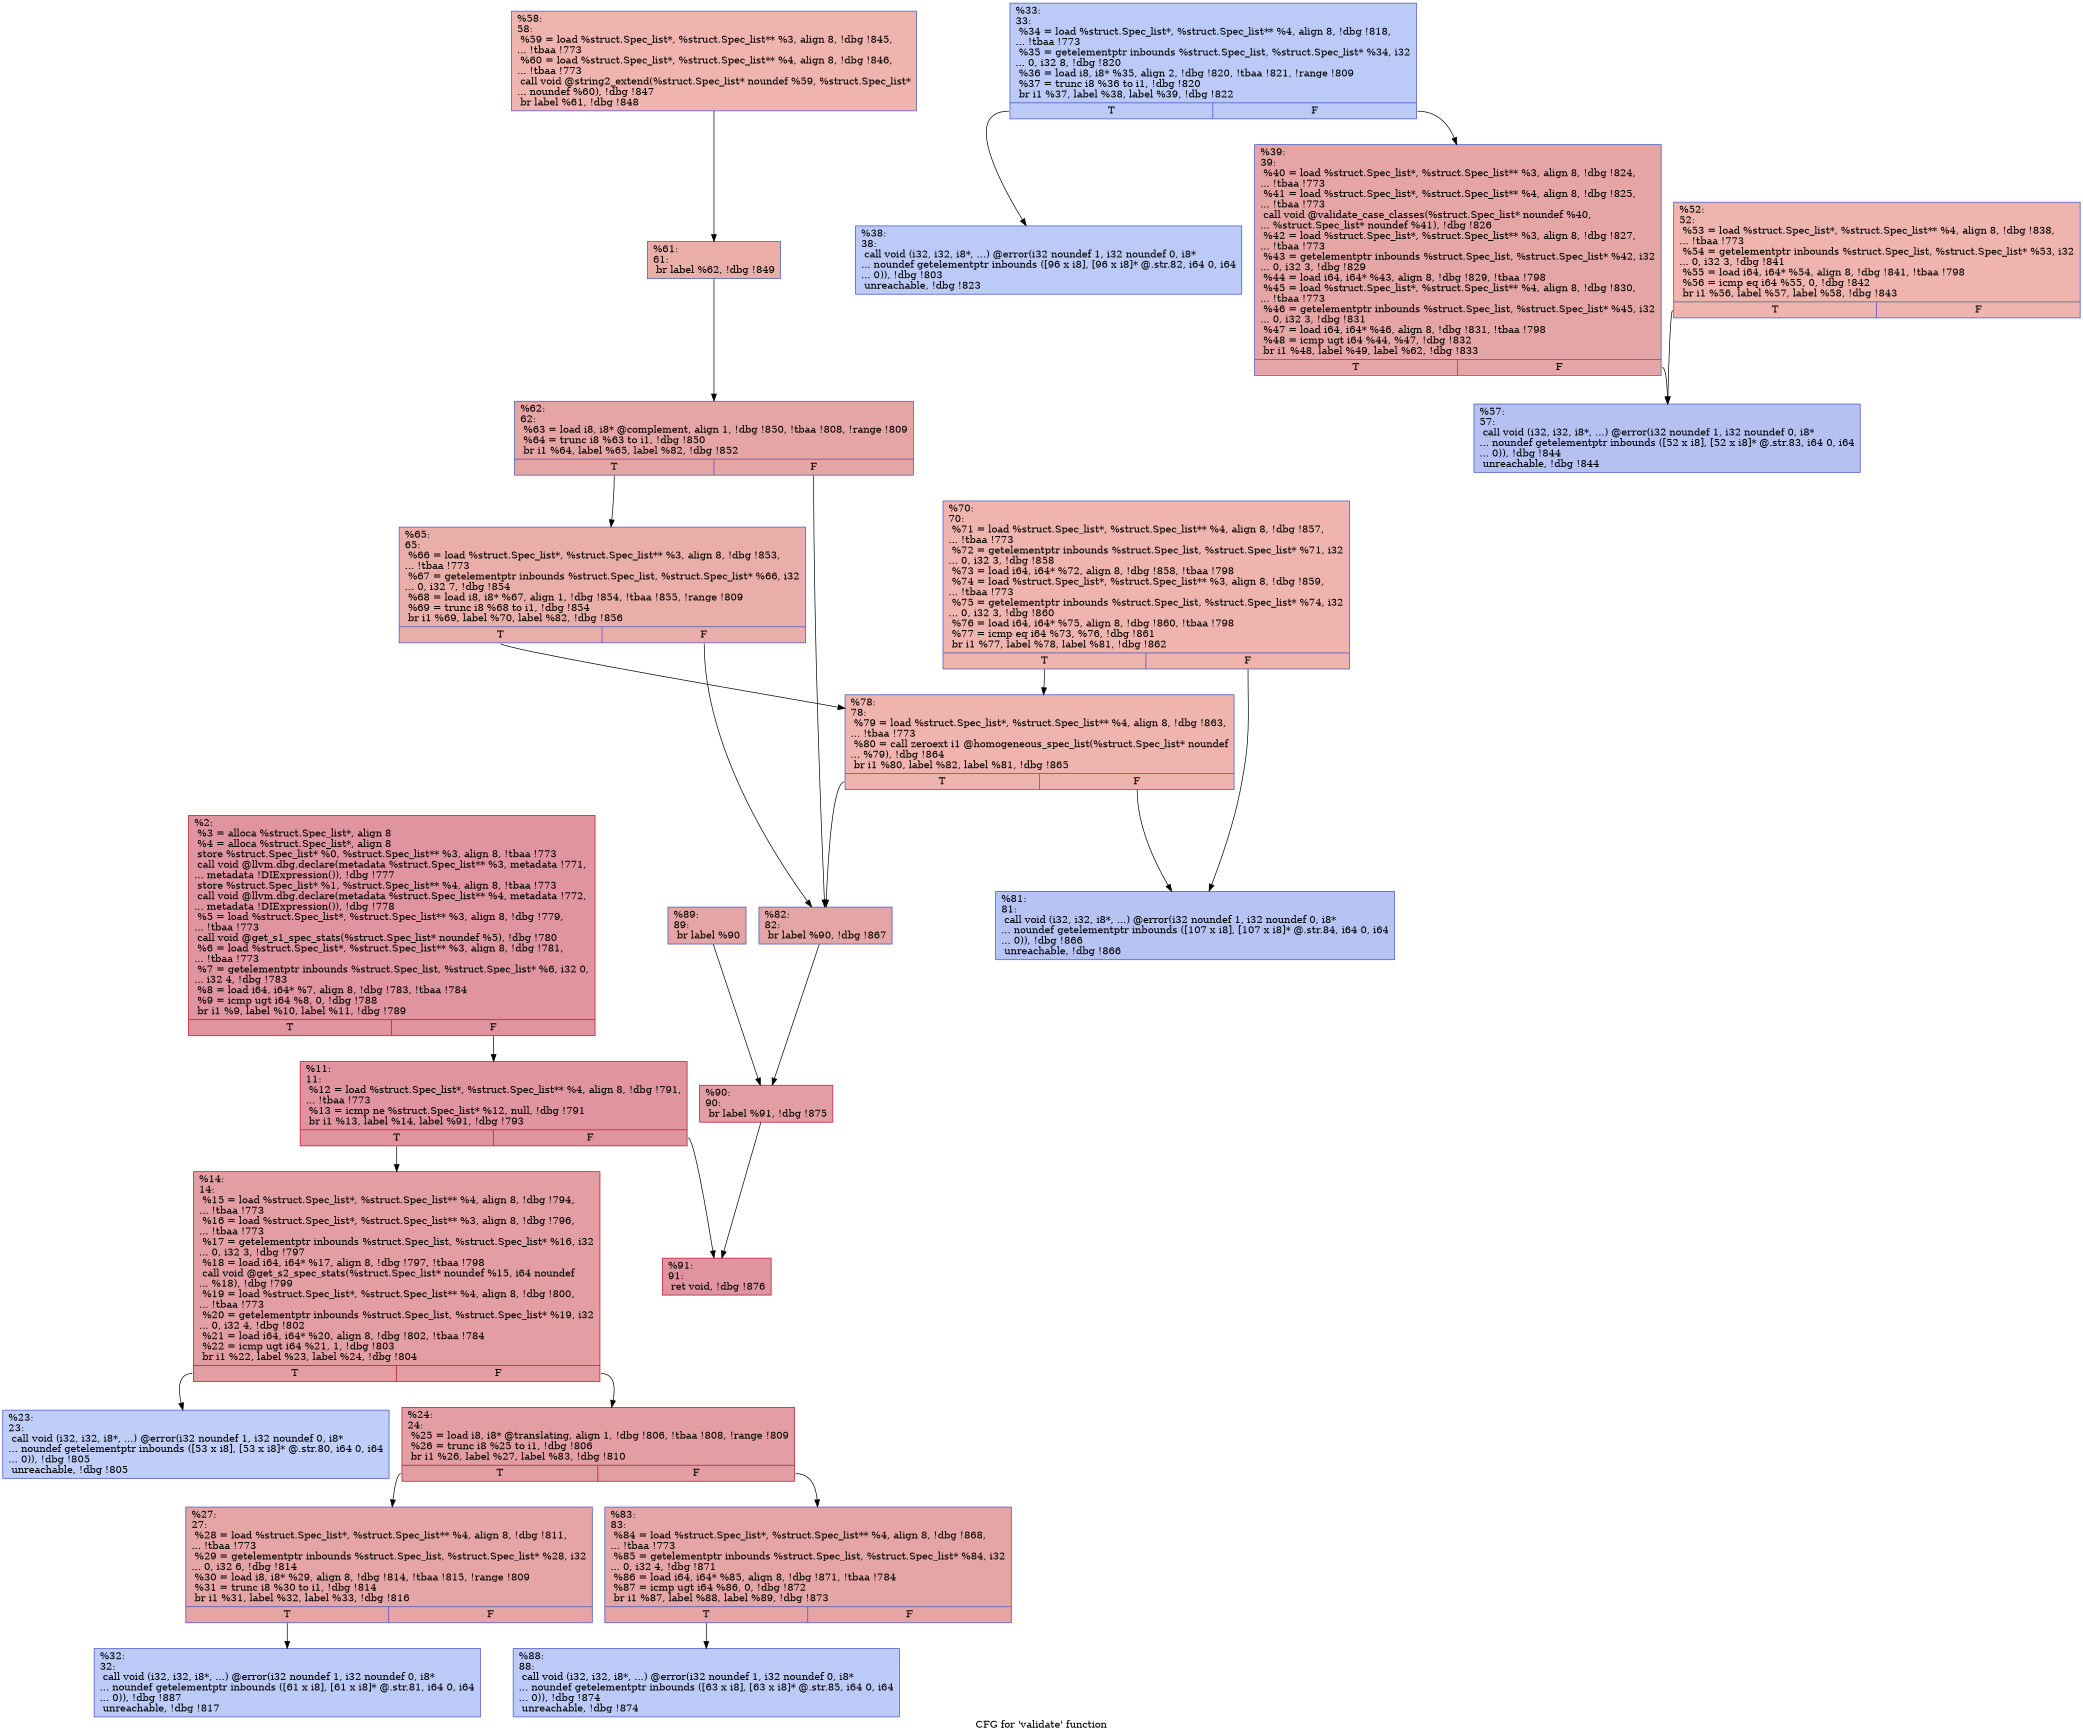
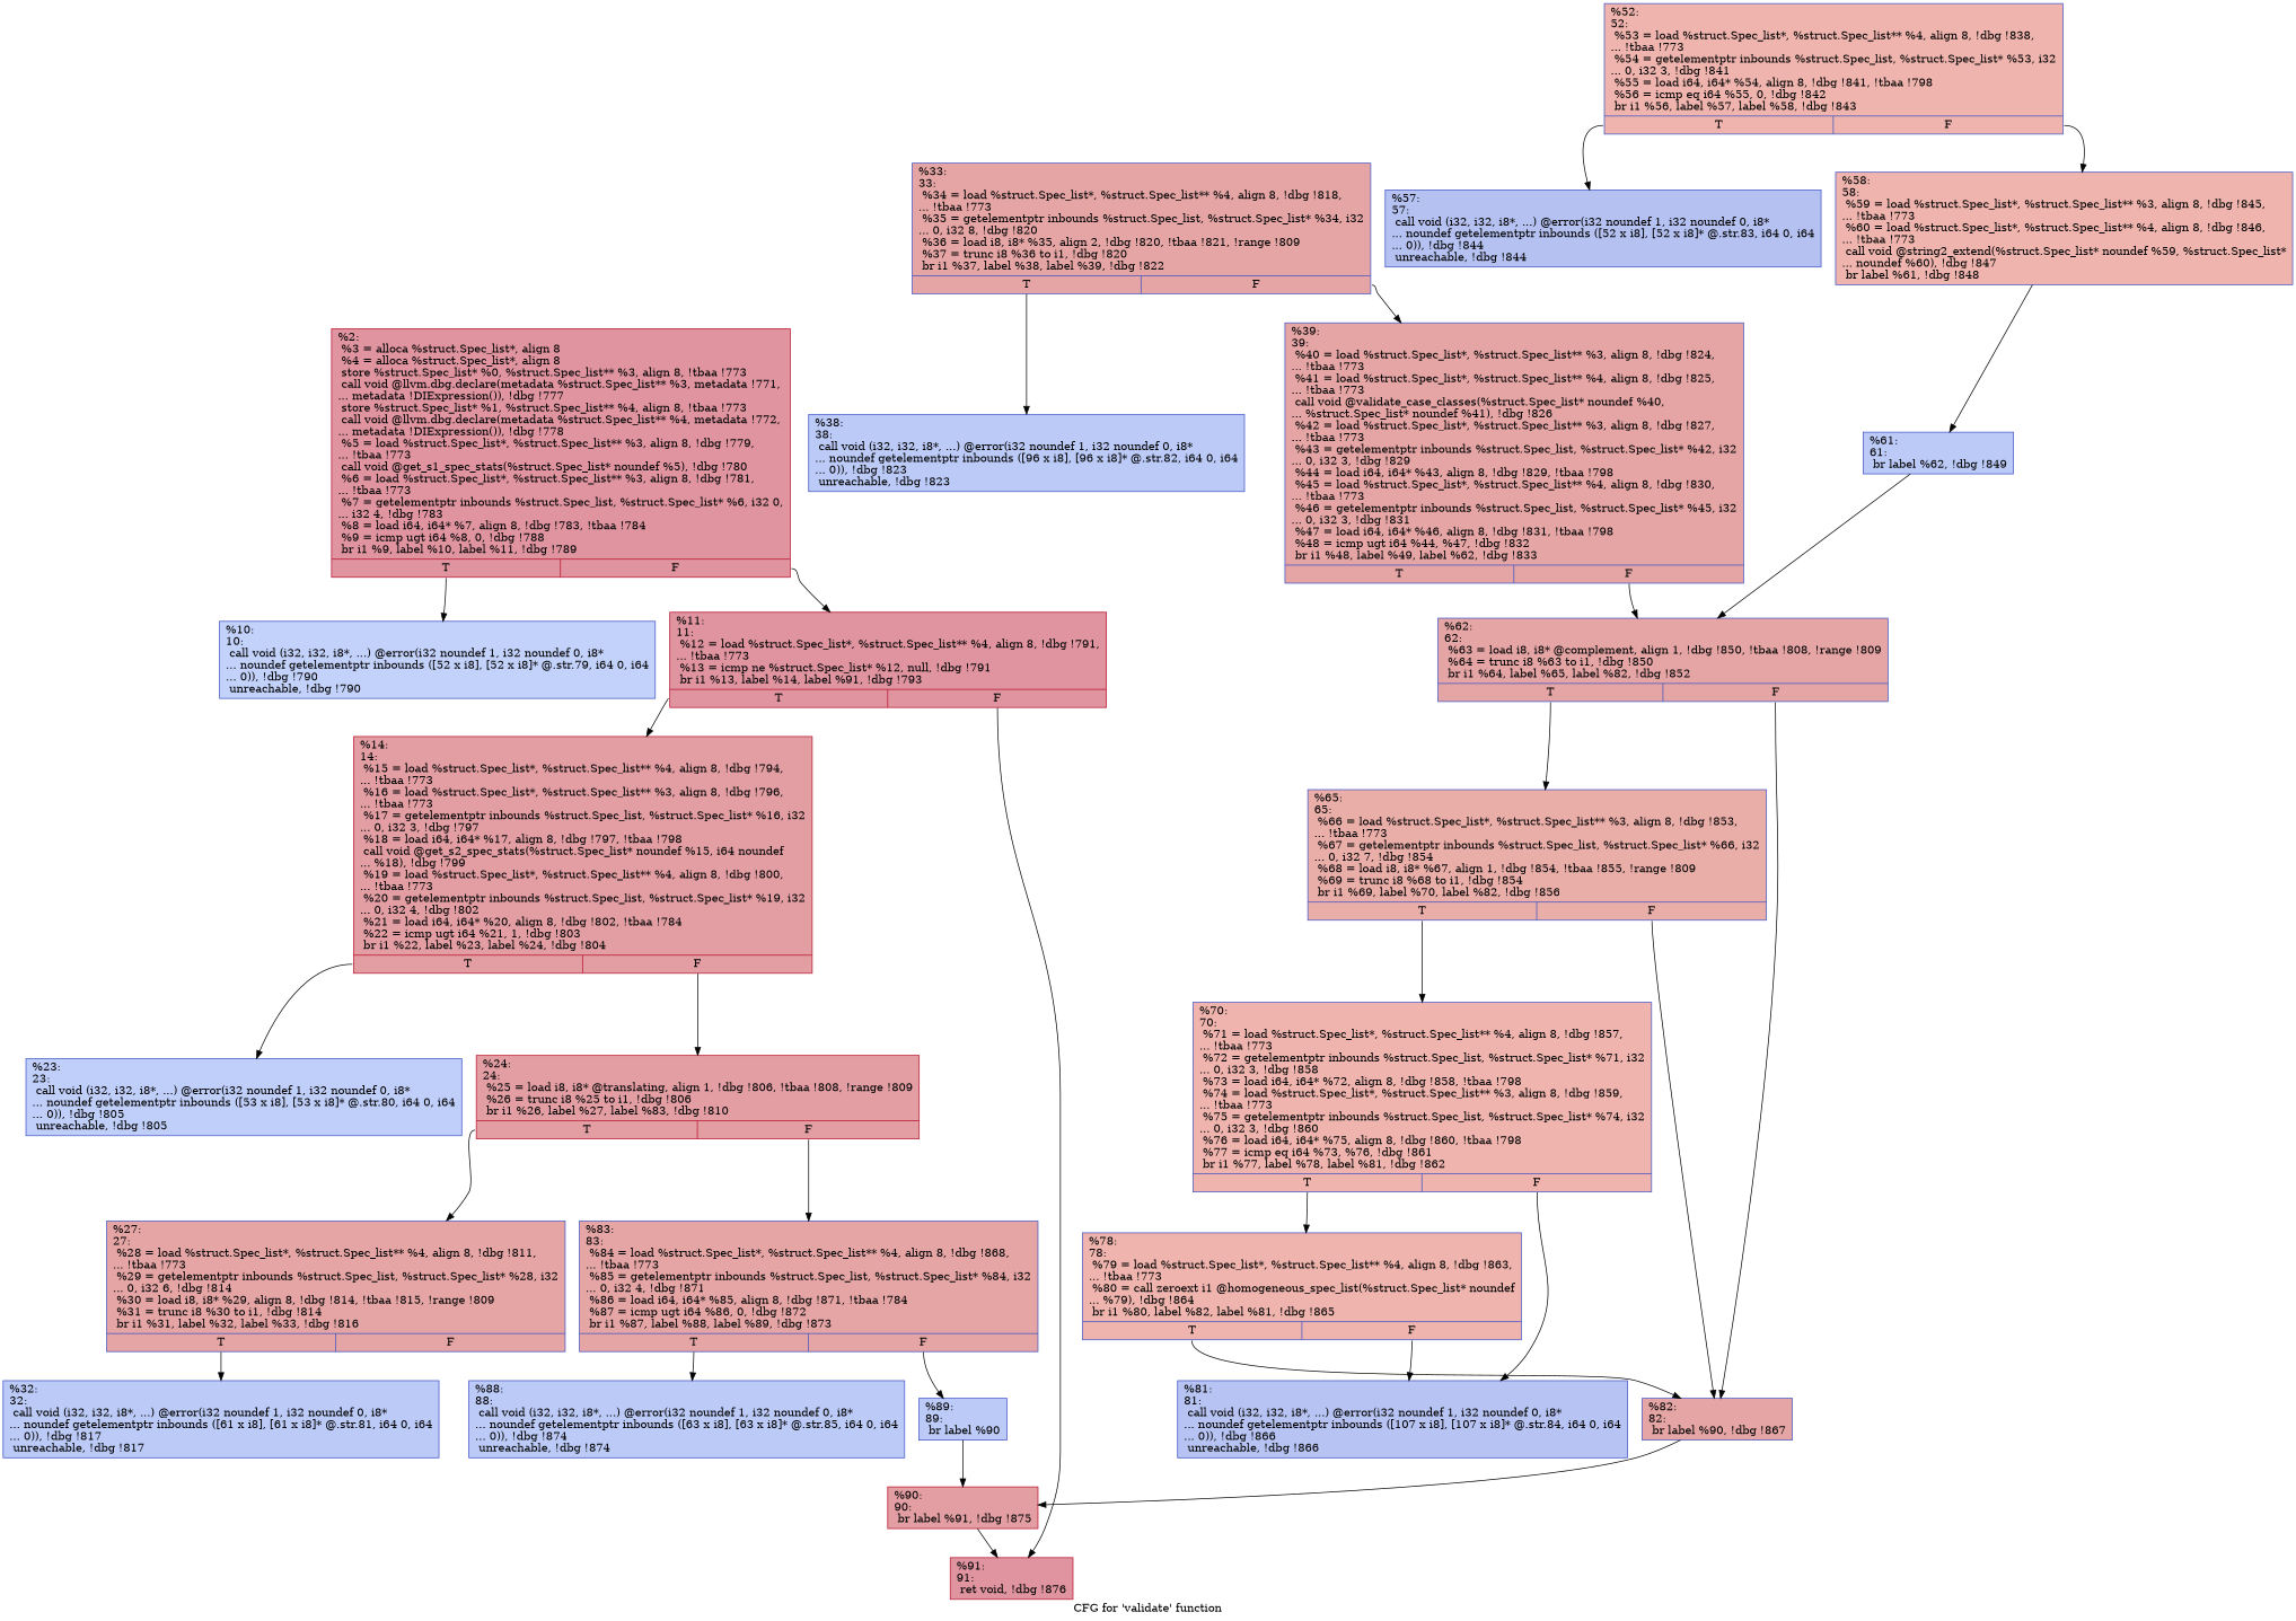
  digraph {
    label="CFG for 'validate' function"
    node [color="#3d50c3ff" fillcolor="#c5333470" shape=record style=filled]
    edge [tailport=s0]
    n1 [color="#b70d28ff" fillcolor="#b70d2870" label="{%2:\l  %3 = alloca %struct.Spec_list*, align 8\l  %4 = alloca %struct.Spec_list*, align 8\l  store %struct.Spec_list* %0, %struct.Spec_list** %3, align 8, !tbaa !773\l  call void @llvm.dbg.declare(metadata %struct.Spec_list** %3, metadata !771,\l... metadata !DIExpression()), !dbg !777\l  store %struct.Spec_list* %1, %struct.Spec_list** %4, align 8, !tbaa !773\l  call void @llvm.dbg.declare(metadata %struct.Spec_list** %4, metadata !772,\l... metadata !DIExpression()), !dbg !778\l  %5 = load %struct.Spec_list*, %struct.Spec_list** %3, align 8, !dbg !779,\l... !tbaa !773\l  call void @get_s1_spec_stats(%struct.Spec_list* noundef %5), !dbg !780\l  %6 = load %struct.Spec_list*, %struct.Spec_list** %3, align 8, !dbg !781,\l... !tbaa !773\l  %7 = getelementptr inbounds %struct.Spec_list, %struct.Spec_list* %6, i32 0,\l... i32 4, !dbg !783\l  %8 = load i64, i64* %7, align 8, !dbg !783, !tbaa !784\l  %9 = icmp ugt i64 %8, 0, !dbg !788\l  br i1 %9, label %10, label %11, !dbg !789\l|{<s0>T|<s1>F}}"]
+   n2 [fillcolor="#779af770" label="{%10:\l10:                                               \l  call void (i32, i32, i8*, ...) @error(i32 noundef 1, i32 noundef 0, i8*\l... noundef getelementptr inbounds ([52 x i8], [52 x i8]* @.str.79, i64 0, i64\l... 0)), !dbg !790\l  unreachable, !dbg !790\l}"]
    n3 [color="#b70d28ff" fillcolor="#b70d2870" label="{%11:\l11:                                               \l  %12 = load %struct.Spec_list*, %struct.Spec_list** %4, align 8, !dbg !791,\l... !tbaa !773\l  %13 = icmp ne %struct.Spec_list* %12, null, !dbg !791\l  br i1 %13, label %14, label %91, !dbg !793\l|{<s0>T|<s1>F}}"]
    n4 [color="#b70d28ff" fillcolor="#be242e70" label="{%14:\l14:                                               \l  %15 = load %struct.Spec_list*, %struct.Spec_list** %4, align 8, !dbg !794,\l... !tbaa !773\l  %16 = load %struct.Spec_list*, %struct.Spec_list** %3, align 8, !dbg !796,\l... !tbaa !773\l  %17 = getelementptr inbounds %struct.Spec_list, %struct.Spec_list* %16, i32\l... 0, i32 3, !dbg !797\l  %18 = load i64, i64* %17, align 8, !dbg !797, !tbaa !798\l  call void @get_s2_spec_stats(%struct.Spec_list* noundef %15, i64 noundef\l... %18), !dbg !799\l  %19 = load %struct.Spec_list*, %struct.Spec_list** %4, align 8, !dbg !800,\l... !tbaa !773\l  %20 = getelementptr inbounds %struct.Spec_list, %struct.Spec_list* %19, i32\l... 0, i32 4, !dbg !802\l  %21 = load i64, i64* %20, align 8, !dbg !802, !tbaa !784\l  %22 = icmp ugt i64 %21, 1, !dbg !803\l  br i1 %22, label %23, label %24, !dbg !804\l|{<s0>T|<s1>F}}"]
    n5 [color="#b70d28ff" fillcolor="#b70d2870" label="{%91:\l91:                                               \l  ret void, !dbg !876\l}"]
    n6 [fillcolor="#7093f370" label="{%23:\l23:                                               \l  call void (i32, i32, i8*, ...) @error(i32 noundef 1, i32 noundef 0, i8*\l... noundef getelementptr inbounds ([53 x i8], [53 x i8]* @.str.80, i64 0, i64\l... 0)), !dbg !805\l  unreachable, !dbg !805\l}"]
    n7 [color="#b70d28ff" fillcolor="#be242e70" label="{%24:\l24:                                               \l  %25 = load i8, i8* @translating, align 1, !dbg !806, !tbaa !808, !range !809\l  %26 = trunc i8 %25 to i1, !dbg !806\l  br i1 %26, label %27, label %83, !dbg !810\l|{<s0>T|<s1>F}}"]
    n8 [label="{%27:\l27:                                               \l  %28 = load %struct.Spec_list*, %struct.Spec_list** %4, align 8, !dbg !811,\l... !tbaa !773\l  %29 = getelementptr inbounds %struct.Spec_list, %struct.Spec_list* %28, i32\l... 0, i32 6, !dbg !814\l  %30 = load i8, i8* %29, align 8, !dbg !814, !tbaa !815, !range !809\l  %31 = trunc i8 %30 to i1, !dbg !814\l  br i1 %31, label %32, label %33, !dbg !816\l|{<s0>T|<s1>F}}"]
    n9 [label="{%83:\l83:                                               \l  %84 = load %struct.Spec_list*, %struct.Spec_list** %4, align 8, !dbg !868,\l... !tbaa !773\l  %85 = getelementptr inbounds %struct.Spec_list, %struct.Spec_list* %84, i32\l... 0, i32 4, !dbg !871\l  %86 = load i64, i64* %85, align 8, !dbg !871, !tbaa !784\l  %87 = icmp ugt i64 %86, 0, !dbg !872\l  br i1 %87, label %88, label %89, !dbg !873\l|{<s0>T|<s1>F}}"]
-   n10 [fillcolor="#6687ed70" label="{%32:\l32:                                               \l  call void (i32, i32, i8*, ...) @error(i32 noundef 1, i32 noundef 0, i8*\l... noundef getelementptr inbounds ([61 x i8], [61 x i8]* @.str.81, i64 0, i64\l... 0)), !dbg !887\l  unreachable, !dbg !817\l}"]
+   n10 [fillcolor="#6687ed70" label="{%32:\l32:                                               \l  call void (i32, i32, i8*, ...) @error(i32 noundef 1, i32 noundef 0, i8*\l... noundef getelementptr inbounds ([61 x i8], [61 x i8]* @.str.81, i64 0, i64\l... 0)), !dbg !817\l  unreachable, !dbg !817\l}"]
    n11 [fillcolor="#6687ed70" label="{%88:\l88:                                               \l  call void (i32, i32, i8*, ...) @error(i32 noundef 1, i32 noundef 0, i8*\l... noundef getelementptr inbounds ([63 x i8], [63 x i8]* @.str.85, i64 0, i64\l... 0)), !dbg !874\l  unreachable, !dbg !874\l}"]
-   n12 [label="{%89:\l89:                                               \l  br label %90\l}"]
-   n13 [fillcolor="#6687ed70" label="{%33:\l33:                                               \l  %34 = load %struct.Spec_list*, %struct.Spec_list** %4, align 8, !dbg !818,\l... !tbaa !773\l  %35 = getelementptr inbounds %struct.Spec_list, %struct.Spec_list* %34, i32\l... 0, i32 8, !dbg !820\l  %36 = load i8, i8* %35, align 2, !dbg !820, !tbaa !821, !range !809\l  %37 = trunc i8 %36 to i1, !dbg !820\l  br i1 %37, label %38, label %39, !dbg !822\l|{<s0>T|<s1>F}}"]
-   n14 [fillcolor="#6687ed70" label="{%38:\l38:                                               \l  call void (i32, i32, i8*, ...) @error(i32 noundef 1, i32 noundef 0, i8*\l... noundef getelementptr inbounds ([96 x i8], [96 x i8]* @.str.82, i64 0, i64\l... 0)), !dbg !803\l  unreachable, !dbg !823\l}"]
+   n12 [fillcolor="#6687ed70" label="{%89:\l89:                                               \l  br label %90\l}"]
+   n13 [label="{%33:\l33:                                               \l  %34 = load %struct.Spec_list*, %struct.Spec_list** %4, align 8, !dbg !818,\l... !tbaa !773\l  %35 = getelementptr inbounds %struct.Spec_list, %struct.Spec_list* %34, i32\l... 0, i32 8, !dbg !820\l  %36 = load i8, i8* %35, align 2, !dbg !820, !tbaa !821, !range !809\l  %37 = trunc i8 %36 to i1, !dbg !820\l  br i1 %37, label %38, label %39, !dbg !822\l|{<s0>T|<s1>F}}"]
+   n14 [fillcolor="#6687ed70" label="{%38:\l38:                                               \l  call void (i32, i32, i8*, ...) @error(i32 noundef 1, i32 noundef 0, i8*\l... noundef getelementptr inbounds ([96 x i8], [96 x i8]* @.str.82, i64 0, i64\l... 0)), !dbg !823\l  unreachable, !dbg !823\l}"]
    n15 [label="{%39:\l39:                                               \l  %40 = load %struct.Spec_list*, %struct.Spec_list** %3, align 8, !dbg !824,\l... !tbaa !773\l  %41 = load %struct.Spec_list*, %struct.Spec_list** %4, align 8, !dbg !825,\l... !tbaa !773\l  call void @validate_case_classes(%struct.Spec_list* noundef %40,\l... %struct.Spec_list* noundef %41), !dbg !826\l  %42 = load %struct.Spec_list*, %struct.Spec_list** %3, align 8, !dbg !827,\l... !tbaa !773\l  %43 = getelementptr inbounds %struct.Spec_list, %struct.Spec_list* %42, i32\l... 0, i32 3, !dbg !829\l  %44 = load i64, i64* %43, align 8, !dbg !829, !tbaa !798\l  %45 = load %struct.Spec_list*, %struct.Spec_list** %4, align 8, !dbg !830,\l... !tbaa !773\l  %46 = getelementptr inbounds %struct.Spec_list, %struct.Spec_list* %45, i32\l... 0, i32 3, !dbg !831\l  %47 = load i64, i64* %46, align 8, !dbg !831, !tbaa !798\l  %48 = icmp ugt i64 %44, %47, !dbg !832\l  br i1 %48, label %49, label %62, !dbg !833\l|{<s0>T|<s1>F}}"]
    n16 [color="#b70d28ff" fillcolor="#be242e70" label="{%90:\l90:                                               \l  br label %91, !dbg !875\l}"]
    n17 [label="{%62:\l62:                                               \l  %63 = load i8, i8* @complement, align 1, !dbg !850, !tbaa !808, !range !809\l  %64 = trunc i8 %63 to i1, !dbg !850\l  br i1 %64, label %65, label %82, !dbg !852\l|{<s0>T|<s1>F}}"]
    n18 [fillcolor="#d0473d70" label="{%65:\l65:                                               \l  %66 = load %struct.Spec_list*, %struct.Spec_list** %3, align 8, !dbg !853,\l... !tbaa !773\l  %67 = getelementptr inbounds %struct.Spec_list, %struct.Spec_list* %66, i32\l... 0, i32 7, !dbg !854\l  %68 = load i8, i8* %67, align 1, !dbg !854, !tbaa !855, !range !809\l  %69 = trunc i8 %68 to i1, !dbg !854\l  br i1 %69, label %70, label %82, !dbg !856\l|{<s0>T|<s1>F}}"]
    n19 [label="{%82:\l82:                                               \l  br label %90, !dbg !867\l}"]
-   n20 [fillcolor="#d0473d70" label="{%61:\l61:                                               \l  br label %62, !dbg !849\l}"]
+   n20 [fillcolor="#6687ed70" label="{%61:\l61:                                               \l  br label %62, !dbg !849\l}"]
    n21 [fillcolor="#d8564670" label="{%52:\l52:                                               \l  %53 = load %struct.Spec_list*, %struct.Spec_list** %4, align 8, !dbg !838,\l... !tbaa !773\l  %54 = getelementptr inbounds %struct.Spec_list, %struct.Spec_list* %53, i32\l... 0, i32 3, !dbg !841\l  %55 = load i64, i64* %54, align 8, !dbg !841, !tbaa !798\l  %56 = icmp eq i64 %55, 0, !dbg !842\l  br i1 %56, label %57, label %58, !dbg !843\l|{<s0>T|<s1>F}}"]
    n22 [fillcolor="#5572df70" label="{%57:\l57:                                               \l  call void (i32, i32, i8*, ...) @error(i32 noundef 1, i32 noundef 0, i8*\l... noundef getelementptr inbounds ([52 x i8], [52 x i8]* @.str.83, i64 0, i64\l... 0)), !dbg !844\l  unreachable, !dbg !844\l}"]
    n23 [fillcolor="#d8564670" label="{%58:\l58:                                               \l  %59 = load %struct.Spec_list*, %struct.Spec_list** %3, align 8, !dbg !845,\l... !tbaa !773\l  %60 = load %struct.Spec_list*, %struct.Spec_list** %4, align 8, !dbg !846,\l... !tbaa !773\l  call void @string2_extend(%struct.Spec_list* noundef %59, %struct.Spec_list*\l... noundef %60), !dbg !847\l  br label %61, !dbg !848\l}"]
    n24 [fillcolor="#d8564670" label="{%70:\l70:                                               \l  %71 = load %struct.Spec_list*, %struct.Spec_list** %4, align 8, !dbg !857,\l... !tbaa !773\l  %72 = getelementptr inbounds %struct.Spec_list, %struct.Spec_list* %71, i32\l... 0, i32 3, !dbg !858\l  %73 = load i64, i64* %72, align 8, !dbg !858, !tbaa !798\l  %74 = load %struct.Spec_list*, %struct.Spec_list** %3, align 8, !dbg !859,\l... !tbaa !773\l  %75 = getelementptr inbounds %struct.Spec_list, %struct.Spec_list* %74, i32\l... 0, i32 3, !dbg !860\l  %76 = load i64, i64* %75, align 8, !dbg !860, !tbaa !798\l  %77 = icmp eq i64 %73, %76, !dbg !861\l  br i1 %77, label %78, label %81, !dbg !862\l|{<s0>T|<s1>F}}"]
    n25 [fillcolor="#d8564670" label="{%78:\l78:                                               \l  %79 = load %struct.Spec_list*, %struct.Spec_list** %4, align 8, !dbg !863,\l... !tbaa !773\l  %80 = call zeroext i1 @homogeneous_spec_list(%struct.Spec_list* noundef\l... %79), !dbg !864\l  br i1 %80, label %82, label %81, !dbg !865\l|{<s0>T|<s1>F}}"]
    n26 [fillcolor="#5b7ae570" label="{%81:\l81:                                               \l  call void (i32, i32, i8*, ...) @error(i32 noundef 1, i32 noundef 0, i8*\l... noundef getelementptr inbounds ([107 x i8], [107 x i8]* @.str.84, i64 0, i64\l... 0)), !dbg !866\l  unreachable, !dbg !866\l}"]
+   n1 -> n2
    n1 -> n3 [tailport=s1]
    n3 -> n4
    n3 -> n5 [tailport=s1]
    n4 -> n6
    n4 -> n7 [tailport=s1]
    n7 -> n8
    n7 -> n9 [tailport=s1]
    n8 -> n10
    n9 -> n11
+   n9 -> n12 [tailport=s1]
    n12 -> n16
    n13 -> n14
    n13 -> n15 [tailport=s1]
-   n15 -> n22 [tailport=s1]
+   n15 -> n17 [tailport=s1]
    n16 -> n5
    n17 -> n18
    n17 -> n19 [tailport=s1]
    n18 -> n19 [tailport=s1]
-   n18 -> n25
+   n18 -> n24
    n19 -> n16
    n20 -> n17
    n21 -> n22
+   n21 -> n23 [tailport=s1]
    n23 -> n20
    n24 -> n25
    n24 -> n26 [tailport=s1]
    n25 -> n19
    n25 -> n26 [tailport=s1]
  }
